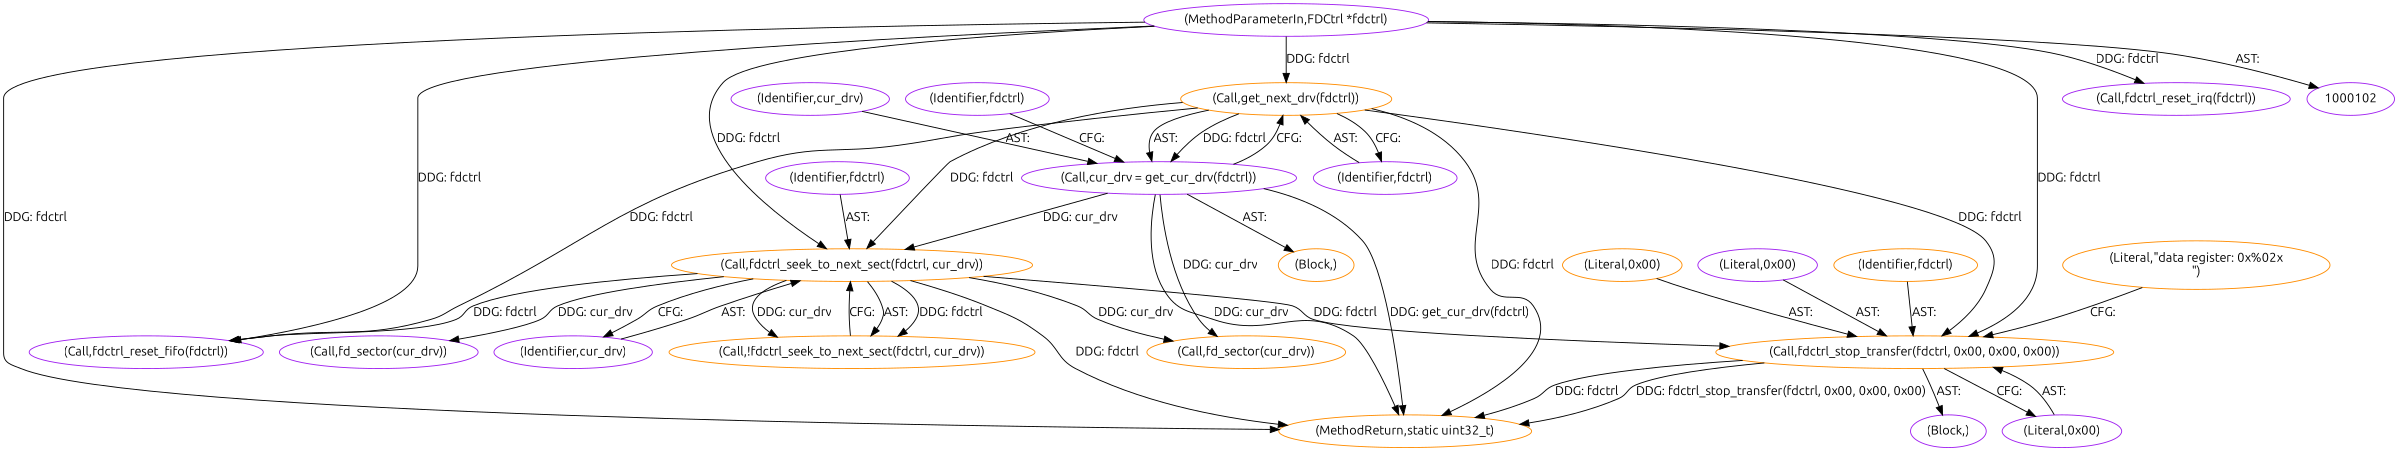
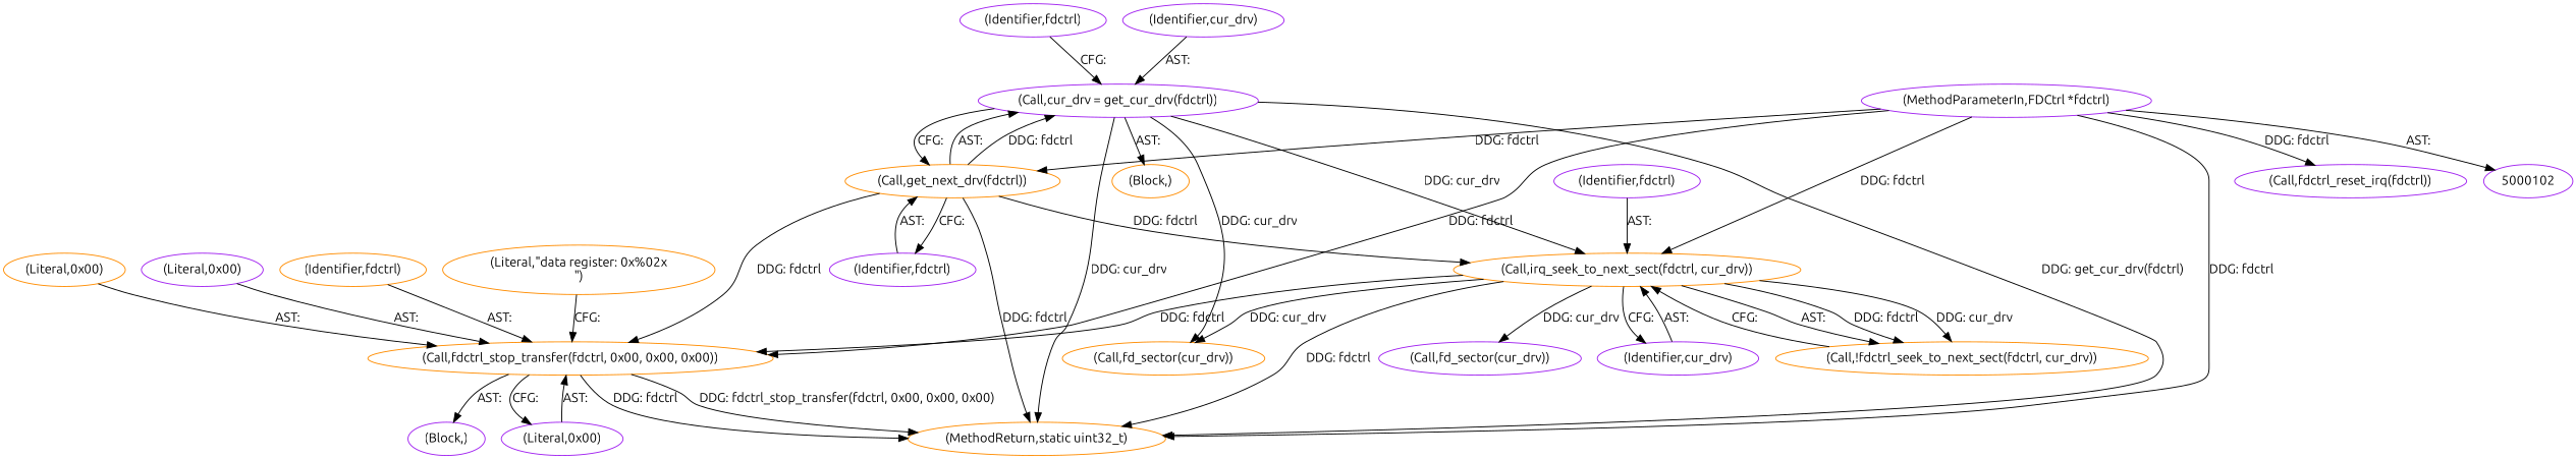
  digraph {
    fontname=Ubuntu
    node [color=purple fontname=Ubuntu]
    edge [fontname=Ubuntu]
    n1 [color=darkorange label="(Call,fdctrl_stop_transfer(fdctrl, 0x00, 0x00, 0x00))"]
    n2 [color=darkorange label="(MethodReturn,static uint32_t)"]
    n3 [label="(Block,)"]
    n4 [label="(Literal,0x00)"]
-   n5 [color=darkorange label="(Call,fdctrl_seek_to_next_sect(fdctrl, cur_drv))"]
-   n6 [label="(Call,fdctrl_reset_fifo(fdctrl))"]
+   n5 [color=darkorange label="(Call,irq_seek_to_next_sect(fdctrl, cur_drv))"]
    n7 [color=darkorange label="(Call,fd_sector(cur_drv))"]
    n8 [label="(Call,fd_sector(cur_drv))"]
    n9 [label="(Identifier,cur_drv)"]
    n10 [color=darkorange label="(Call,!fdctrl_seek_to_next_sect(fdctrl, cur_drv))"]
    n11 [color=darkorange label="(Call,get_next_drv(fdctrl))"]
    n12 [label="(Call,cur_drv = get_cur_drv(fdctrl))"]
    n13 [label="(Identifier,fdctrl)"]
    n14 [color=darkorange label="(Block,)"]
    n15 [label="(MethodParameterIn,FDCtrl *fdctrl)"]
    n16 [label="(Call,fdctrl_reset_irq(fdctrl))"]
-   1000102
+   1000102 [label=5000102]
    n18 [label="(Identifier,fdctrl)"]
    n19 [label="(Identifier,fdctrl)"]
    n20 [color=darkorange label="(Literal,\"data register: 0x%02x\n\")"]
    n21 [color=darkorange label="(Literal,0x00)"]
    n22 [label="(Literal,0x00)"]
    n23 [label="(Identifier,cur_drv)"]
    n24 [color=darkorange label="(Identifier,fdctrl)"]
    n1 -> n2 [label="DDG: fdctrl"]
    n1 -> n2 [label="DDG: fdctrl_stop_transfer(fdctrl, 0x00, 0x00, 0x00)"]
    n1 -> n3 [label="AST: "]
    n1 -> n4 [label="CFG: "]
    n4 -> n1 [label="AST: "]
    n5 -> n1 [label="DDG: fdctrl"]
    n5 -> n2 [label="DDG: fdctrl"]
-   n5 -> n6 [label="DDG: fdctrl"]
    n5 -> n7 [label="DDG: cur_drv"]
    n5 -> n8 [label="DDG: cur_drv"]
    n5 -> n9 [label="CFG: "]
    n5 -> n10 [label="AST: "]
    n5 -> n10 [label="DDG: fdctrl"]
    n5 -> n10 [label="DDG: cur_drv"]
    n9 -> n5 [label="AST: "]
    n10 -> n5 [label="CFG: "]
    n11 -> n1 [label="DDG: fdctrl"]
    n11 -> n2 [label="DDG: fdctrl"]
    n11 -> n5 [label="DDG: fdctrl"]
-   n11 -> n6 [label="DDG: fdctrl"]
    n11 -> n12 [label="AST: "]
    n11 -> n12 [label="DDG: fdctrl"]
    n11 -> n13 [label="CFG: "]
    n12 -> n2 [label="DDG: cur_drv"]
    n12 -> n2 [label="DDG: get_cur_drv(fdctrl)"]
    n12 -> n5 [label="DDG: cur_drv"]
    n12 -> n7 [label="DDG: cur_drv"]
    n12 -> n11 [label="CFG: "]
    n12 -> n14 [label="AST: "]
    n13 -> n11 [label="AST: "]
    n15 -> n1 [label="DDG: fdctrl"]
    n15 -> n2 [label="DDG: fdctrl"]
    n15 -> n5 [label="DDG: fdctrl"]
-   n15 -> n6 [label="DDG: fdctrl"]
    n15 -> n11 [label="DDG: fdctrl"]
    n15 -> n16 [label="DDG: fdctrl"]
    n15 -> 1000102 [label="AST: "]
    n18 -> n12 [label="CFG: "]
    n19 -> n5 [label="AST: "]
    n20 -> n1 [label="CFG: "]
    n21 -> n1 [label="AST: "]
    n22 -> n1 [label="AST: "]
    n23 -> n12 [label="AST: "]
    n24 -> n1 [label="AST: "]
  }
